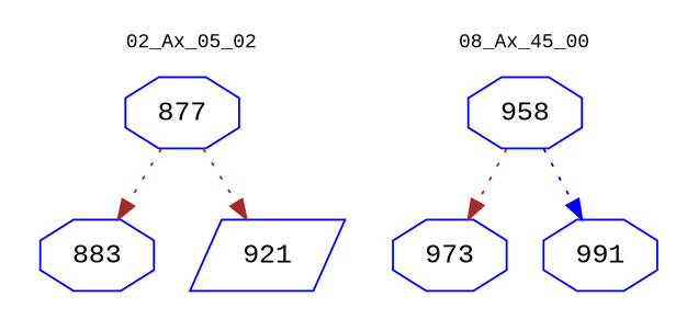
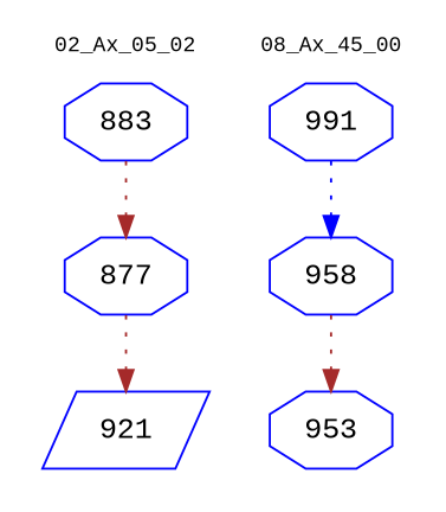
  digraph {
    fontname="Liberation Mono"
    node [color=blue fontname="Liberation Mono" shape=octagon]
    edge [color=brown fontname="Liberation Mono" style=dotted]
    n1 [label=877]
    n2 [label=883]
    n3 [label=921 shape=parallelogram]
    n4 [label=958]
-   n5 [label=973]
+   n5 [label=953]
    n6 [label=991]
    subgraph cluster_1 {
      color=white
      fontsize=10
      label="02_Ax_05_02"
      n1
      n2
      n3
    }
    subgraph cluster_2 {
      color=white
      fontsize=10
      label="08_Ax_45_00"
      n4
      n5
      n6
    }
-   n1 -> n2
+   n2 -> n1
    n1 -> n3
    n4 -> n5
-   n4 -> n6 [color=blue]
+   n6 -> n4 [color=blue]
  }
